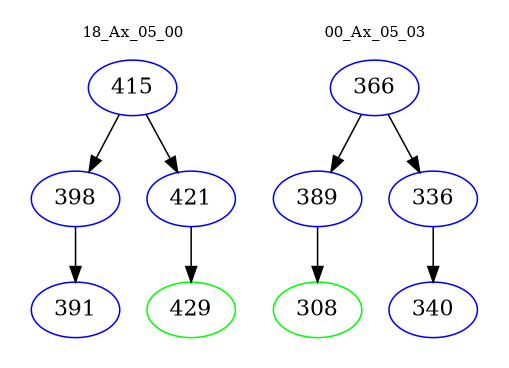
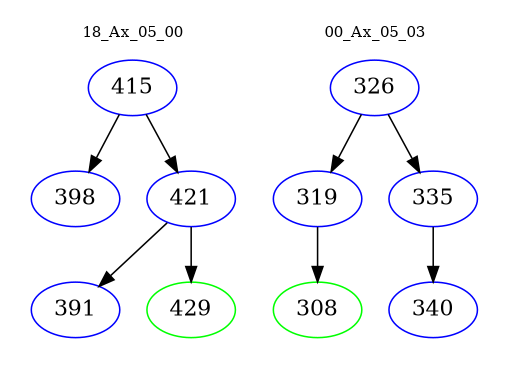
  digraph {
    node [color=blue]
    edge [color=black]
    n1 [label=415]
    n2 [label=398]
    n3 [label=421]
    n4 [label=391]
    n5 [color=green label=429]
-   n6 [label=366]
-   n7 [label=389]
-   n8 [label=336]
+   n6 [label=326]
+   n7 [label=319]
+   n8 [label=335]
    n9 [color=green label=308]
    n10 [label=340]
    subgraph cluster_1 {
      color=white
      fontsize=10
      label="18_Ax_05_00"
      n1
      n2
      n3
      n4
      n5
    }
    subgraph cluster_2 {
      color=white
      fontsize=10
      label="00_Ax_05_03"
      n6
      n7
      n8
      n9
      n10
    }
    n1 -> n2
    n1 -> n3
-   n2 -> n4
+   n3 -> n4
    n3 -> n5
    n6 -> n7
    n6 -> n8
    n7 -> n9
    n8 -> n10
  }
